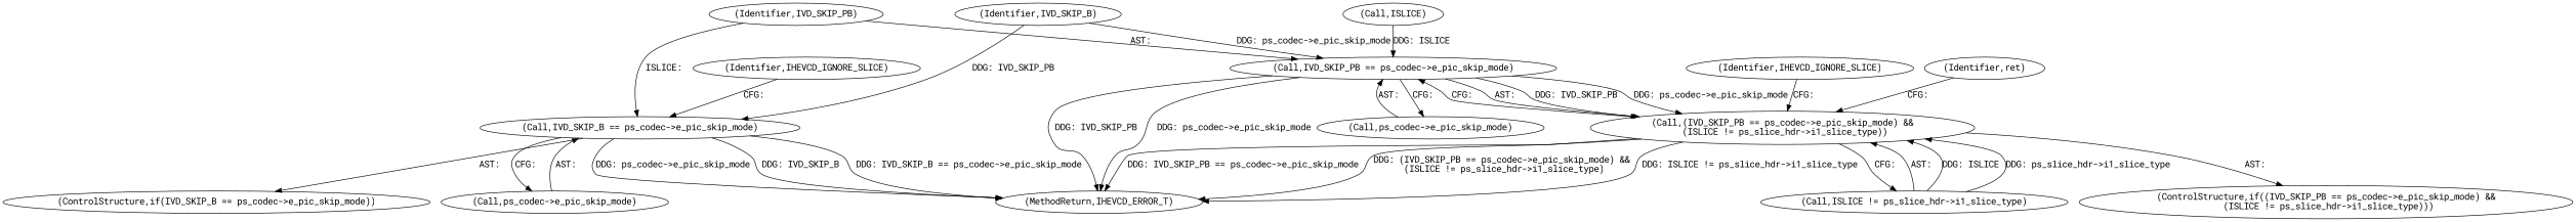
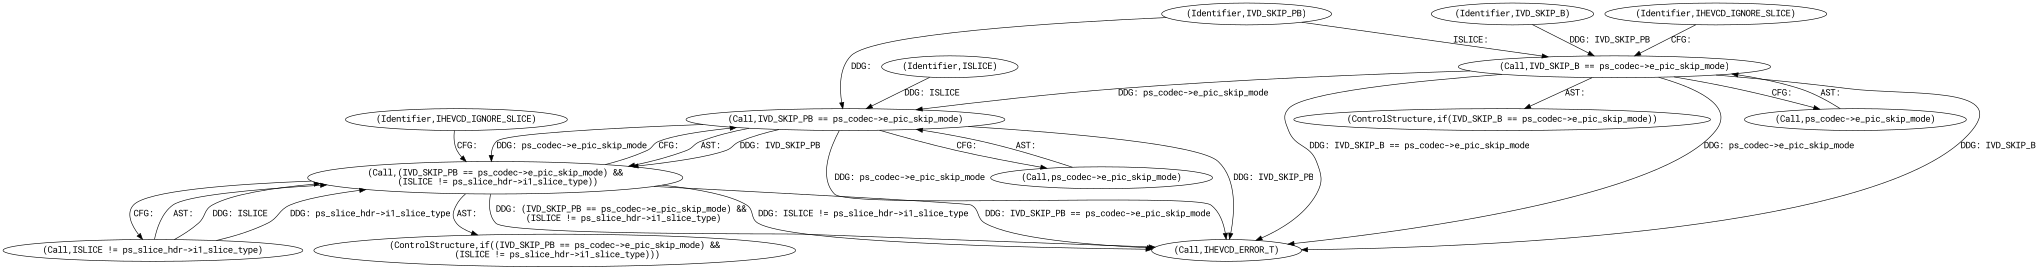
  digraph {
    fontname="Roboto Mono"
    node [fontname="Roboto Mono"]
    edge [fontname="Roboto Mono"]
    n1 [label="(Call,IVD_SKIP_B == ps_codec->e_pic_skip_mode)"]
    n2 [label="(Call,IVD_SKIP_PB == ps_codec->e_pic_skip_mode)"]
    n3 [label="(ControlStructure,if(IVD_SKIP_B == ps_codec->e_pic_skip_mode))"]
    n4 [label="(Call,ps_codec->e_pic_skip_mode)"]
-   n5 [label="(MethodReturn,IHEVCD_ERROR_T)"]
+   n5 [label="(Call,IHEVCD_ERROR_T)"]
    n6 [label="(Call,(IVD_SKIP_PB == ps_codec->e_pic_skip_mode) &&\n (ISLICE != ps_slice_hdr->i1_slice_type))"]
    n7 [label="(Call,ps_codec->e_pic_skip_mode)"]
    n8 [label="(Call,ISLICE != ps_slice_hdr->i1_slice_type)"]
    n9 [label="(ControlStructure,if((IVD_SKIP_PB == ps_codec->e_pic_skip_mode) &&\n (ISLICE != ps_slice_hdr->i1_slice_type)))"]
    n10 [label="(Identifier,IHEVCD_IGNORE_SLICE)"]
    n11 [label="(Identifier,IHEVCD_IGNORE_SLICE)"]
    n12 [label="(Identifier,IVD_SKIP_PB)"]
    n13 [label="(Identifier,IVD_SKIP_B)"]
-   n14 [label="(Identifier,ret)"]
-   n15 [label="(Call,ISLICE)"]
-   n13 -> n2 [label="DDG: ps_codec->e_pic_skip_mode"]
+   n15 [label="(Identifier,ISLICE)"]
+   n1 -> n2 [label="DDG: ps_codec->e_pic_skip_mode"]
    n1 -> n3 [label="AST: "]
    n1 -> n4 [label="CFG: "]
    n1 -> n5 [label="DDG: IVD_SKIP_B == ps_codec->e_pic_skip_mode"]
    n1 -> n5 [label="DDG: ps_codec->e_pic_skip_mode"]
    n1 -> n5 [label="DDG: IVD_SKIP_B"]
    n2 -> n5 [label="DDG: IVD_SKIP_PB"]
    n2 -> n5 [label="DDG: ps_codec->e_pic_skip_mode"]
    n2 -> n6 [label="AST: "]
    n2 -> n6 [label="DDG: IVD_SKIP_PB"]
    n2 -> n6 [label="DDG: ps_codec->e_pic_skip_mode"]
    n2 -> n7 [label="CFG: "]
    n4 -> n1 [label="AST: "]
    n6 -> n2 [label="CFG: "]
    n6 -> n5 [label="DDG: IVD_SKIP_PB == ps_codec->e_pic_skip_mode"]
    n6 -> n5 [label="DDG: (IVD_SKIP_PB == ps_codec->e_pic_skip_mode) &&\n (ISLICE != ps_slice_hdr->i1_slice_type)"]
    n6 -> n5 [label="DDG: ISLICE != ps_slice_hdr->i1_slice_type"]
    n6 -> n8 [label="CFG: "]
    n6 -> n9 [label="AST: "]
    n7 -> n2 [label="AST: "]
    n8 -> n6 [label="AST: "]
    n8 -> n6 [label="DDG: ISLICE"]
    n8 -> n6 [label="DDG: ps_slice_hdr->i1_slice_type"]
    n10 -> n1 [label="CFG: "]
    n11 -> n6 [label="CFG: "]
    n12 -> n1 [label="ISLICE: "]
-   n12 -> n2 [label="AST: "]
+   n12 -> n2 [label="DDG: "]
    n13 -> n1 [label="DDG: IVD_SKIP_PB"]
-   n14 -> n6 [label="CFG: "]
    n15 -> n2 [label="DDG: ISLICE"]
  }
